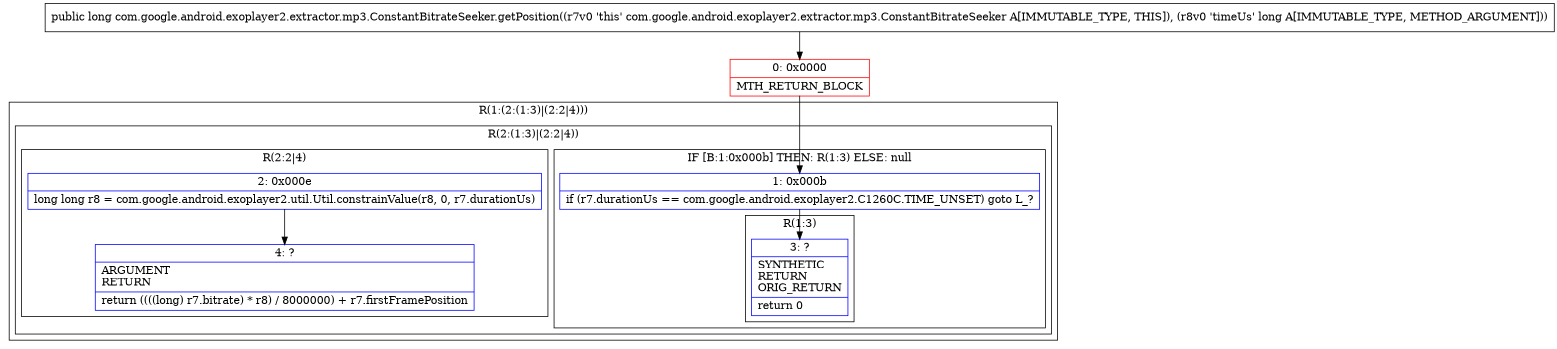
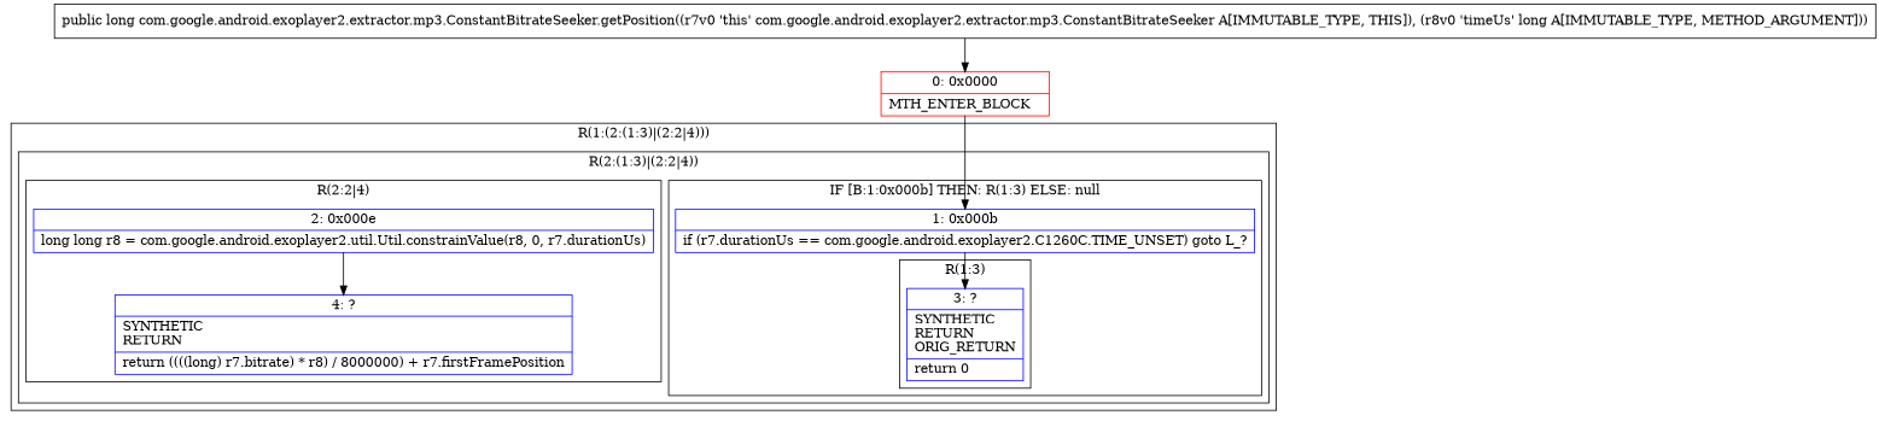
  digraph {
    node [color=blue shape=record]
    n1 [label="{3\:\ ?|SYNTHETIC\lRETURN\lORIG_RETURN\l|return 0\l}"]
    n2 [label="{1\:\ 0x000b|if (r7.durationUs == com.google.android.exoplayer2.C1260C.TIME_UNSET) goto L_?\l}"]
    n3 [label="{2\:\ 0x000e|long long r8 = com.google.android.exoplayer2.util.Util.constrainValue(r8, 0, r7.durationUs)\l}"]
-   n4 [label="{4\:\ ?|ARGUMENT\lRETURN\l|return ((((long) r7.bitrate) * r8) \/ 8000000) + r7.firstFramePosition\l}"]
-   n5 [color=red label="{0\:\ 0x0000|MTH_RETURN_BLOCK\l}"]
+   n4 [label="{4\:\ ?|SYNTHETIC\lRETURN\l|return ((((long) r7.bitrate) * r8) \/ 8000000) + r7.firstFramePosition\l}"]
+   n5 [color=red label="{0\:\ 0x0000|MTH_ENTER_BLOCK\l}"]
    n6 [label="{public long com.google.android.exoplayer2.extractor.mp3.ConstantBitrateSeeker.getPosition((r7v0 'this' com.google.android.exoplayer2.extractor.mp3.ConstantBitrateSeeker A[IMMUTABLE_TYPE, THIS]), (r8v0 'timeUs' long A[IMMUTABLE_TYPE, METHOD_ARGUMENT])) }" color=""]
    subgraph cluster_1 {
      label="R(1:(2:(1:3)|(2:2|4)))"
      subgraph cluster_2 {
        label="R(2:(1:3)|(2:2|4))"
        subgraph cluster_3 {
          label="IF [B:1:0x000b] THEN: R(1:3) ELSE: null"
          n2
          subgraph cluster_4 {
            label="R(1:3)"
            n1
          }
        }
        subgraph cluster_5 {
          label="R(2:2|4)"
          n3
          n4
        }
      }
    }
    n2 -> n1
    n3 -> n4
    n5 -> n2
    n6 -> n5
  }
